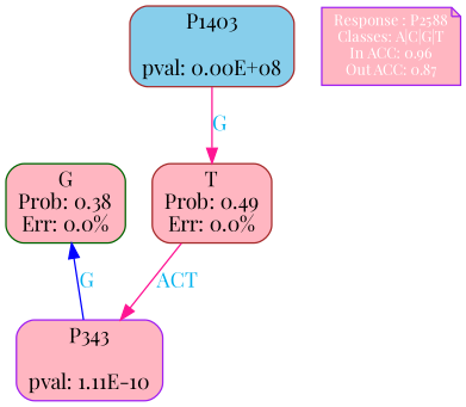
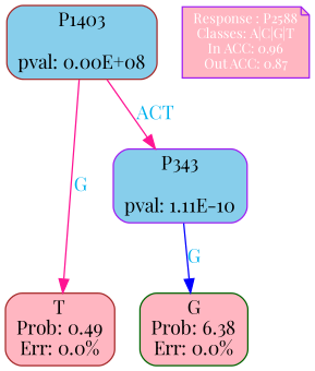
  digraph {
    fontname="Playfair Display"
    ranksep=equally
    splines=polylines
    node [color=brown fillcolor=lightpink fontname="Playfair Display" shape=box style="filled, rounded"]
    edge [color=deeppink fontcolor=deepskyblue2 fontname="Playfair Display"]
-   n1 [color=darkgreen label="G\nProb: 0.38\nErr: 0.0%"]
+   n1 [color=darkgreen label="G\nProb: 6.38\nErr: 0.0%"]
    n2 [label="T\nProb: 0.49\nErr: 0.0%"]
    n3 [align=left color=purple fontcolor=white fontsize=10 label="Response : P2588\nClasses: A|C|G|T\nIn ACC: 0.96\nOut ACC: 0.87\n" shape=note style=filled]
    n4 [fillcolor=skyblue label="P1403\n\npval: 0.00E+08"]
-   n5 [color=purple label="P343\n\npval: 1.11E-10"]
+   n5 [color=purple fillcolor=skyblue label="P343\n\npval: 1.11E-10"]
    subgraph sub_1 {
      rank=same
      n1
      n2
    }
    subgraph sub_2 {
      rank=same
      n3
      n4
    }
    n4 -> n2 [label=G]
-   n2 -> n5 [label=ACT]
+   n4 -> n5 [label=ACT]
    n5 -> n1 [color=blue label=G]
  }
